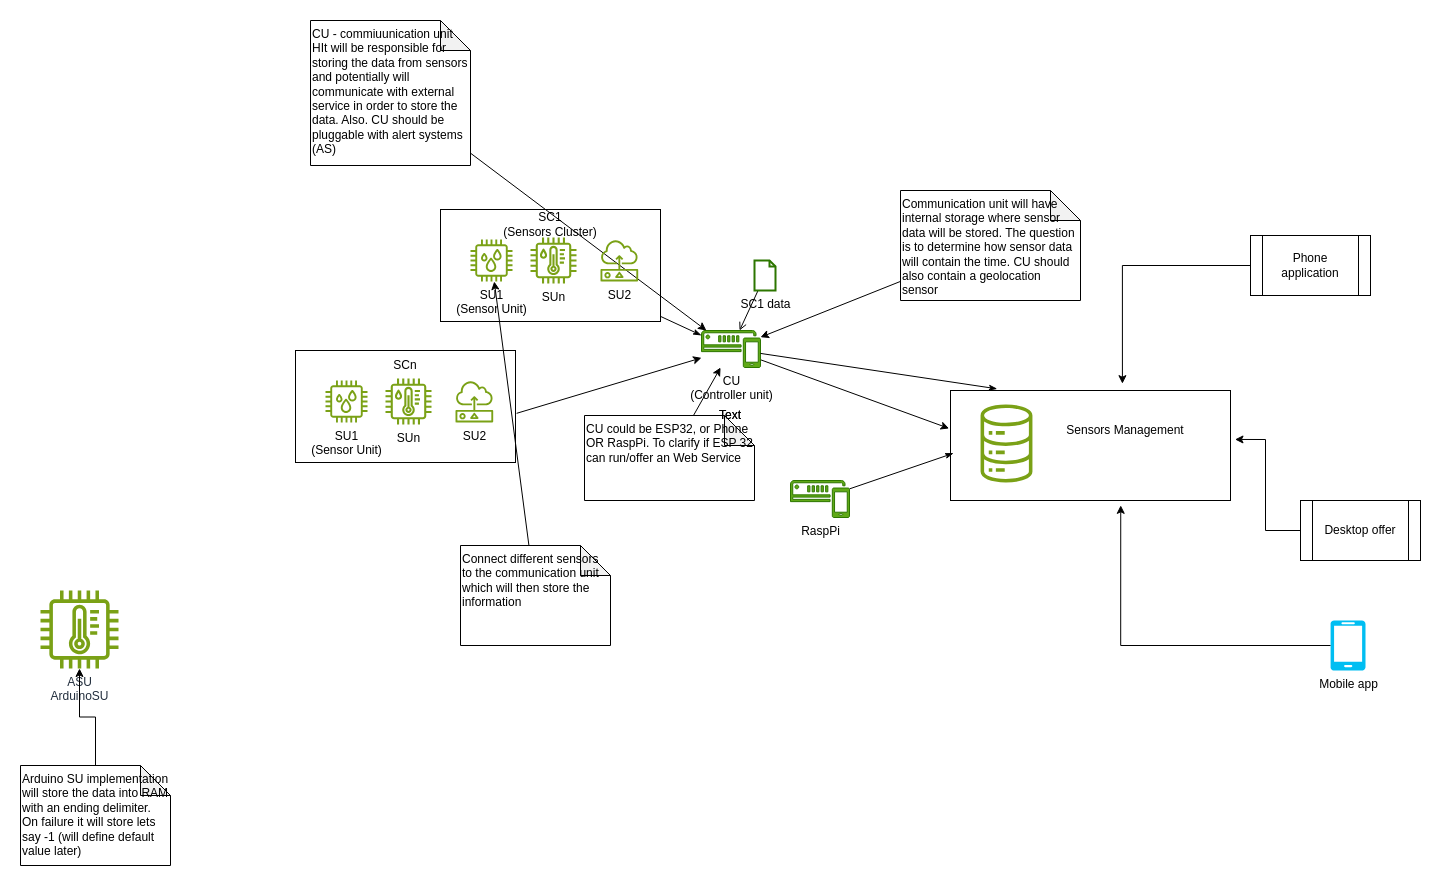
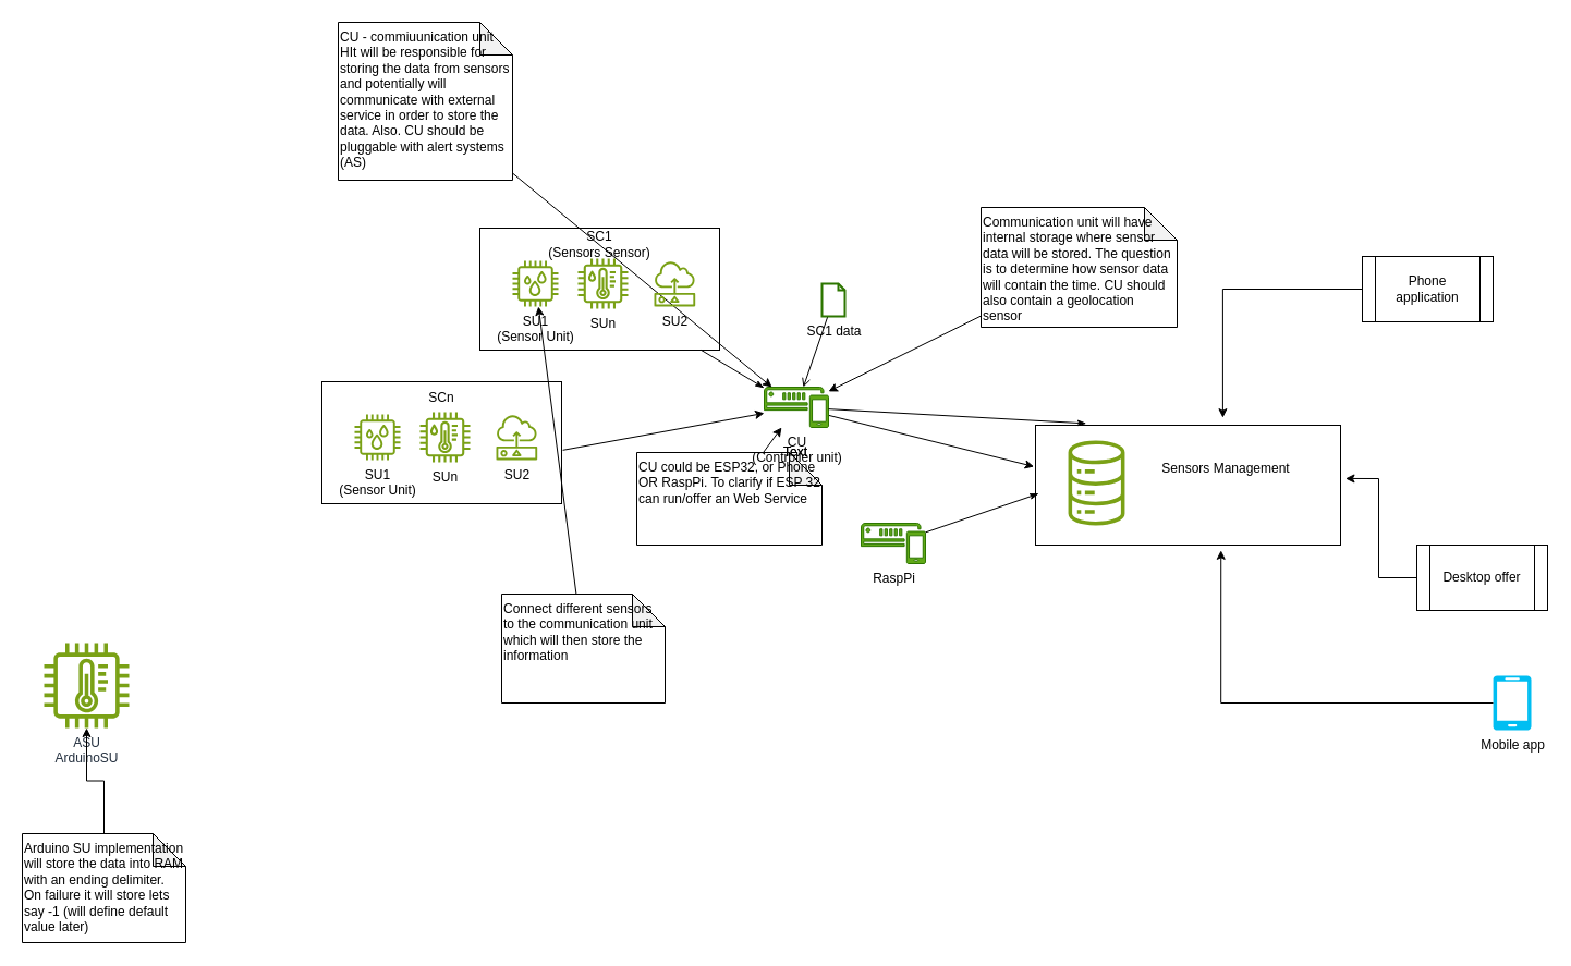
  <mxCell id="0" />
  <mxCell id="1" parent="0" />
  <mxCell id="2" style="rounded=0;orthogonalLoop=1;jettySize=auto;html=1;fontColor=default;entryX=-0.005;entryY=0.345;entryDx=0;entryDy=0;entryPerimeter=0;" parent="1" source="3" target="35" edge="1"><mxGeometry relative="1" as="geometry" /></mxCell>
- <mxCell id="3" value="CU&lt;br&gt;(Controller unit)" style="sketch=0;pointerEvents=1;shadow=0;dashed=0;html=1;strokeColor=#2D7600;fillColor=#60a917;labelPosition=center;verticalLabelPosition=bottom;verticalAlign=top;outlineConnect=0;align=center;shape=mxgraph.office.communications.sms_gateway;fontColor=default;" parent="1" vertex="1"><mxGeometry x="701" y="330" width="59" height="37" as="geometry" /></mxCell>
+ <mxCell id="3" value="CU&lt;br&gt;(Controller unit)" style="sketch=0;pointerEvents=1;shadow=0;dashed=0;html=1;strokeColor=#2D7600;fillColor=#60a917;labelPosition=center;verticalLabelPosition=bottom;verticalAlign=top;outlineConnect=0;align=center;shape=mxgraph.office.communications.sms_gateway;fontColor=default;" parent="1" vertex="1"><mxGeometry x="701" y="355" width="59" height="37" as="geometry" /></mxCell>
  <mxCell id="4" style="rounded=0;orthogonalLoop=1;jettySize=auto;html=1;" edge="1" parent="1" source="5" target="17"><mxGeometry relative="1" as="geometry" /></mxCell>
  <mxCell id="5" value="&lt;div&gt;Connect different sensors to the communication unit which will then store the information&lt;/div&gt;" style="shape=note;whiteSpace=wrap;html=1;backgroundOutline=1;darkOpacity=0.05;fontColor=default;labelBackgroundColor=none;align=left;verticalAlign=top;fillColor=none;" parent="1" vertex="1"><mxGeometry x="460" y="545" width="150" height="100" as="geometry" /></mxCell>
  <mxCell id="6" style="rounded=0;orthogonalLoop=1;jettySize=auto;html=1;" edge="1" parent="1" source="7" target="3"><mxGeometry relative="1" as="geometry" /></mxCell>
  <mxCell id="7" value="CU - commiuunication unit&lt;br&gt;HIt will be responsible for storing the data from sensors and potentially will communicate with external service in order to store the data. Also. CU should be pluggable with alert systems (AS)&lt;div&gt;&lt;br&gt;&lt;/div&gt;" style="shape=note;whiteSpace=wrap;html=1;backgroundOutline=1;darkOpacity=0.05;fontColor=default;labelBackgroundColor=none;align=left;verticalAlign=top;" parent="1" vertex="1"><mxGeometry x="310" y="20" width="160" height="145" as="geometry" /></mxCell>
  <mxCell id="8" style="rounded=0;orthogonalLoop=1;jettySize=auto;html=1;" edge="1" parent="1" source="9" target="3"><mxGeometry relative="1" as="geometry"><mxPoint x="720" y="320" as="targetPoint" /></mxGeometry></mxCell>
  <mxCell id="9" value="&lt;div&gt;Communication unit will have internal storage where sensor data will be stored. The question is to determine how sensor data will contain the time. CU should also contain a geolocation sensor&lt;/div&gt;" style="shape=note;whiteSpace=wrap;html=1;backgroundOutline=1;darkOpacity=0.05;fontColor=default;labelBackgroundColor=none;align=left;verticalAlign=top;fillColor=none;" parent="1" vertex="1"><mxGeometry x="900" width="180" height="110" as="geometry" y="190" /></mxCell>
  <mxCell id="10" style="rounded=0;orthogonalLoop=1;jettySize=auto;html=1;endArrow=open;" edge="1" parent="1" source="11" target="3"><mxGeometry relative="1" as="geometry" /></mxCell>
  <mxCell id="11" value="SC1 data" style="html=1;verticalLabelPosition=bottom;align=center;labelBackgroundColor=none;verticalAlign=top;strokeWidth=2;strokeColor=#2D7600;shadow=0;dashed=0;shape=mxgraph.ios7.icons.document;fillColor=none;fontColor=default;" parent="1" vertex="1"><mxGeometry x="754" y="260" width="21" height="30" as="geometry" /></mxCell>
  <mxCell id="12" value="Phone application" style="shape=process;whiteSpace=wrap;html=1;backgroundOutline=1;fontColor=default;" parent="1" vertex="1"><mxGeometry x="1250" y="235" width="120" height="60" as="geometry" /></mxCell>
  <mxCell id="13" value="Desktop offer" style="shape=process;whiteSpace=wrap;html=1;backgroundOutline=1;fontColor=default;" parent="1" vertex="1"><mxGeometry x="1300" y="500" width="120" height="60" as="geometry" /></mxCell>
- <mxCell id="14" value="Mobile app" style="verticalLabelPosition=bottom;html=1;verticalAlign=top;align=center;strokeColor=none;fillColor=#00BEF2;shape=mxgraph.azure.mobile;pointerEvents=1;fontColor=default;" parent="1" vertex="1"><mxGeometry x="1330" y="620" width="35" height="50" as="geometry" /></mxCell>
+ <mxCell id="14" value="Mobile app" style="verticalLabelPosition=bottom;html=1;verticalAlign=top;align=center;strokeColor=none;fillColor=#00BEF2;shape=mxgraph.azure.mobile;pointerEvents=1;fontColor=default;" parent="1" vertex="1"><mxGeometry x="1370" y="620" width="35" height="50" as="geometry" /></mxCell>
  <mxCell id="15" value="" style="group" vertex="1" connectable="0" parent="1"><mxGeometry x="440" y="209" width="220" height="112" as="geometry" /></mxCell>
  <mxCell id="16" value="" style="rounded=0;whiteSpace=wrap;html=1;fillColor=none;" vertex="1" parent="15"><mxGeometry width="220" height="112" as="geometry" /></mxCell>
  <mxCell id="17" value="&lt;font style=&quot;&quot;&gt;SU1&lt;br&gt;(Sensor Unit)&lt;/font&gt;" style="sketch=0;outlineConnect=0;fontColor=default;gradientColor=none;fillColor=#7AA116;strokeColor=none;dashed=0;verticalLabelPosition=bottom;verticalAlign=top;align=center;html=1;fontSize=12;fontStyle=0;aspect=fixed;pointerEvents=1;shape=mxgraph.aws4.iot_thing_humidity_sensor;" parent="15" vertex="1"><mxGeometry x="30" y="30" width="42" height="42" as="geometry" /></mxCell>
  <mxCell id="18" value="SUn" style="sketch=0;outlineConnect=0;fontColor=default;gradientColor=none;fillColor=#7AA116;strokeColor=none;dashed=0;verticalLabelPosition=bottom;verticalAlign=top;align=center;html=1;fontSize=12;fontStyle=0;aspect=fixed;pointerEvents=1;shape=mxgraph.aws4.iot_thing_temperature_humidity_sensor;" parent="15" vertex="1"><mxGeometry x="90" y="28" width="46" height="46" as="geometry" /></mxCell>
  <mxCell id="19" value="SU2" style="sketch=0;outlineConnect=0;fontColor=default;gradientColor=none;fillColor=#7AA116;strokeColor=none;dashed=0;verticalLabelPosition=bottom;verticalAlign=top;align=center;html=1;fontSize=12;fontStyle=0;aspect=fixed;pointerEvents=1;shape=mxgraph.aws4.sensor;" parent="15" vertex="1"><mxGeometry x="160" y="30" width="37.69" height="42" as="geometry" /></mxCell>
- <mxCell id="20" value="SC1&lt;br&gt;(Sensors Cluster)" style="text;html=1;align=center;verticalAlign=middle;whiteSpace=wrap;rounded=0;" vertex="1" parent="15"><mxGeometry x="55" width="110" height="30" as="geometry" /></mxCell>
+ <mxCell id="20" value="SC1&lt;br&gt;(Sensors Sensor)" style="text;html=1;align=center;verticalAlign=middle;whiteSpace=wrap;rounded=0;" vertex="1" parent="15"><mxGeometry x="55" width="110" height="30" as="geometry" /></mxCell>
  <mxCell id="21" style="rounded=0;orthogonalLoop=1;jettySize=auto;html=1;endArrow=classicThin;endFill=1;" edge="1" parent="1" source="16" target="3"><mxGeometry relative="1" as="geometry" /></mxCell>
  <mxCell id="22" value="" style="group;dashed=1;strokeColor=none;" vertex="1" connectable="0" parent="1"><mxGeometry x="295" y="350" width="220" height="112" as="geometry" /></mxCell>
  <mxCell id="23" value="" style="rounded=0;whiteSpace=wrap;html=1;fillColor=none;" vertex="1" parent="22"><mxGeometry width="220" height="112" as="geometry" /></mxCell>
  <mxCell id="24" value="&lt;font style=&quot;&quot;&gt;SU1&lt;br&gt;(Sensor Unit)&lt;/font&gt;" style="sketch=0;outlineConnect=0;fontColor=default;gradientColor=none;fillColor=#7AA116;strokeColor=none;dashed=0;verticalLabelPosition=bottom;verticalAlign=top;align=center;html=1;fontSize=12;fontStyle=0;aspect=fixed;pointerEvents=1;shape=mxgraph.aws4.iot_thing_humidity_sensor;" vertex="1" parent="22"><mxGeometry x="30" y="30" width="42" height="42" as="geometry" /></mxCell>
  <mxCell id="25" value="SUn" style="sketch=0;outlineConnect=0;fontColor=default;gradientColor=none;fillColor=#7AA116;strokeColor=none;dashed=0;verticalLabelPosition=bottom;verticalAlign=top;align=center;html=1;fontSize=12;fontStyle=0;aspect=fixed;pointerEvents=1;shape=mxgraph.aws4.iot_thing_temperature_humidity_sensor;" vertex="1" parent="22"><mxGeometry x="90" y="28" width="46" height="46" as="geometry" /></mxCell>
  <mxCell id="26" value="SU2" style="sketch=0;outlineConnect=0;fontColor=default;gradientColor=none;fillColor=#7AA116;strokeColor=none;dashed=0;verticalLabelPosition=bottom;verticalAlign=top;align=center;html=1;fontSize=12;fontStyle=0;aspect=fixed;pointerEvents=1;shape=mxgraph.aws4.sensor;" vertex="1" parent="22"><mxGeometry x="160" y="30" width="37.69" height="42" as="geometry" /></mxCell>
  <mxCell id="27" value="SCn" style="text;html=1;align=center;verticalAlign=middle;whiteSpace=wrap;rounded=0;" vertex="1" parent="22"><mxGeometry x="55" width="110" height="30" as="geometry" /></mxCell>
  <mxCell id="28" style="rounded=0;orthogonalLoop=1;jettySize=auto;html=1;exitX=1.005;exitY=0.561;exitDx=0;exitDy=0;exitPerimeter=0;" edge="1" parent="1" source="23" target="3"><mxGeometry relative="1" as="geometry" /></mxCell>
  <mxCell id="29" value="ASU&lt;br&gt;ArduinoSU" style="sketch=0;outlineConnect=0;fontColor=#232F3E;gradientColor=none;fillColor=#7AA116;strokeColor=none;dashed=0;verticalLabelPosition=bottom;verticalAlign=top;align=center;html=1;fontSize=12;fontStyle=0;aspect=fixed;pointerEvents=1;shape=mxgraph.aws4.iot_thing_temperature_sensor;" vertex="1" parent="1"><mxGeometry x="40" y="590" width="78" height="78" as="geometry" /></mxCell>
  <mxCell id="30" style="edgeStyle=orthogonalEdgeStyle;rounded=0;orthogonalLoop=1;jettySize=auto;html=1;" edge="1" parent="1" source="31" target="29"><mxGeometry relative="1" as="geometry" /></mxCell>
  <mxCell id="31" value="Arduino SU implementation will store the data into RAM with an ending delimiter. On failure it will store lets say -1 (will define default value later)" style="shape=note;whiteSpace=wrap;html=1;backgroundOutline=1;darkOpacity=0.05;fontColor=default;labelBackgroundColor=none;align=left;verticalAlign=top;" vertex="1" parent="1"><mxGeometry x="20" y="765" width="150" height="100" as="geometry" /></mxCell>
  <mxCell id="32" style="rounded=0;orthogonalLoop=1;jettySize=auto;html=1;" edge="1" parent="1" source="33" target="3"><mxGeometry relative="1" as="geometry" /></mxCell>
  <mxCell id="33" value="&lt;div&gt;CU could be ESP32, or Phone OR RaspPi. To clarify if ESP 32 can run/offer an Web Service&lt;/div&gt;" style="shape=note;whiteSpace=wrap;html=1;backgroundOutline=1;darkOpacity=0.05;fontColor=default;labelBackgroundColor=none;align=left;verticalAlign=top;fillColor=none;" vertex="1" parent="1"><mxGeometry x="584" y="415" width="170" height="85" as="geometry" /></mxCell>
  <mxCell id="34" value="" style="group" vertex="1" connectable="0" parent="1"><mxGeometry x="950" y="390" width="280" height="110" as="geometry" /></mxCell>
  <mxCell id="35" value="" style="rounded=0;whiteSpace=wrap;html=1;fillColor=none;" vertex="1" parent="34"><mxGeometry width="280" height="110" as="geometry" /></mxCell>
  <mxCell id="36" value="" style="sketch=0;outlineConnect=0;fontColor=default;gradientColor=none;fillColor=#7AA116;strokeColor=none;dashed=0;verticalLabelPosition=bottom;verticalAlign=top;align=center;html=1;fontSize=12;fontStyle=0;aspect=fixed;pointerEvents=1;shape=mxgraph.aws4.iot_analytics_data_store;" parent="34" vertex="1"><mxGeometry x="29" y="14" width="54" height="78" as="geometry" /></mxCell>
  <mxCell id="37" value="Sensors Management" style="text;html=1;align=center;verticalAlign=middle;whiteSpace=wrap;rounded=0;" vertex="1" parent="34"><mxGeometry x="90" y="25" width="170" height="30" as="geometry" /></mxCell>
  <mxCell id="38" value="Text" style="text;html=1;align=center;verticalAlign=middle;whiteSpace=wrap;rounded=0;" vertex="1" parent="1"><mxGeometry x="700" y="400" width="60" height="30" as="geometry" /></mxCell>
  <mxCell id="39" value="Text" style="text;html=1;align=center;verticalAlign=middle;whiteSpace=wrap;rounded=0;" vertex="1" parent="1"><mxGeometry x="700" y="400" width="60" height="30" as="geometry" /></mxCell>
  <mxCell id="40" value="RaspPi" style="sketch=0;pointerEvents=1;shadow=0;dashed=0;html=1;strokeColor=#2D7600;fillColor=#60a917;labelPosition=center;verticalLabelPosition=bottom;verticalAlign=top;outlineConnect=0;align=center;shape=mxgraph.office.communications.sms_gateway;fontColor=default;" vertex="1" parent="1"><mxGeometry x="790" y="480" width="59" height="37" as="geometry" /></mxCell>
  <mxCell id="41" style="rounded=0;orthogonalLoop=1;jettySize=auto;html=1;entryX=0.167;entryY=-0.015;entryDx=0;entryDy=0;entryPerimeter=0;endArrow=classicThin;endFill=1;" edge="1" parent="1" source="3" target="35"><mxGeometry relative="1" as="geometry" /></mxCell>
  <mxCell id="42" style="rounded=0;orthogonalLoop=1;jettySize=auto;html=1;entryX=0.011;entryY=0.57;entryDx=0;entryDy=0;entryPerimeter=0;endArrow=classicThin;endFill=1;" edge="1" parent="1" source="40" target="35"><mxGeometry relative="1" as="geometry" /></mxCell>
  <mxCell id="43" style="edgeStyle=orthogonalEdgeStyle;rounded=0;orthogonalLoop=1;jettySize=auto;html=1;entryX=0.614;entryY=-0.062;entryDx=0;entryDy=0;entryPerimeter=0;" edge="1" parent="1" source="12" target="35"><mxGeometry relative="1" as="geometry" /></mxCell>
  <mxCell id="44" style="edgeStyle=orthogonalEdgeStyle;rounded=0;orthogonalLoop=1;jettySize=auto;html=1;entryX=1.016;entryY=0.445;entryDx=0;entryDy=0;entryPerimeter=0;" edge="1" parent="1" source="13" target="35"><mxGeometry relative="1" as="geometry" /></mxCell>
  <mxCell id="45" style="edgeStyle=orthogonalEdgeStyle;rounded=0;orthogonalLoop=1;jettySize=auto;html=1;entryX=0.608;entryY=1.044;entryDx=0;entryDy=0;entryPerimeter=0;" edge="1" parent="1" source="14" target="35"><mxGeometry relative="1" as="geometry" /></mxCell>
